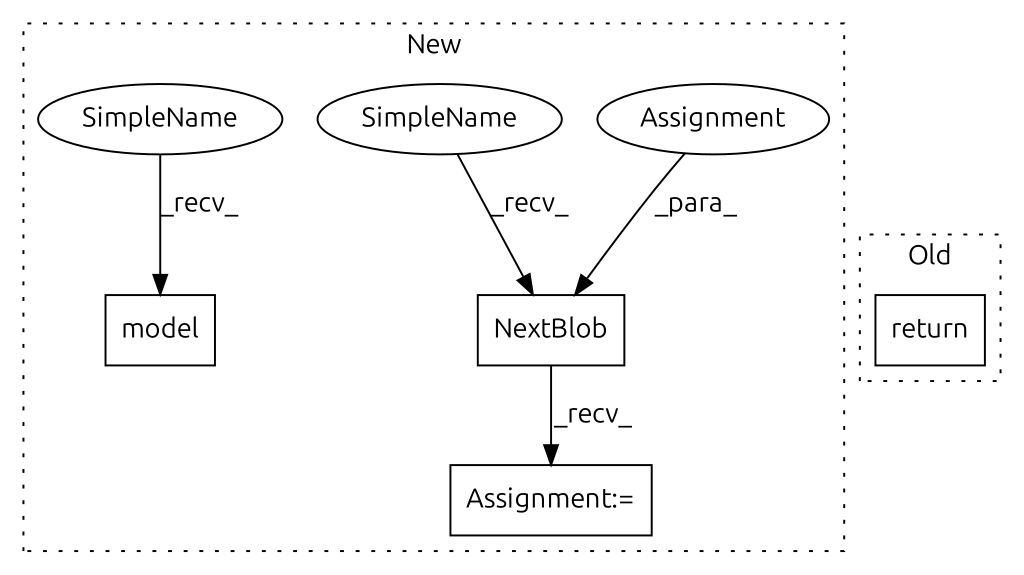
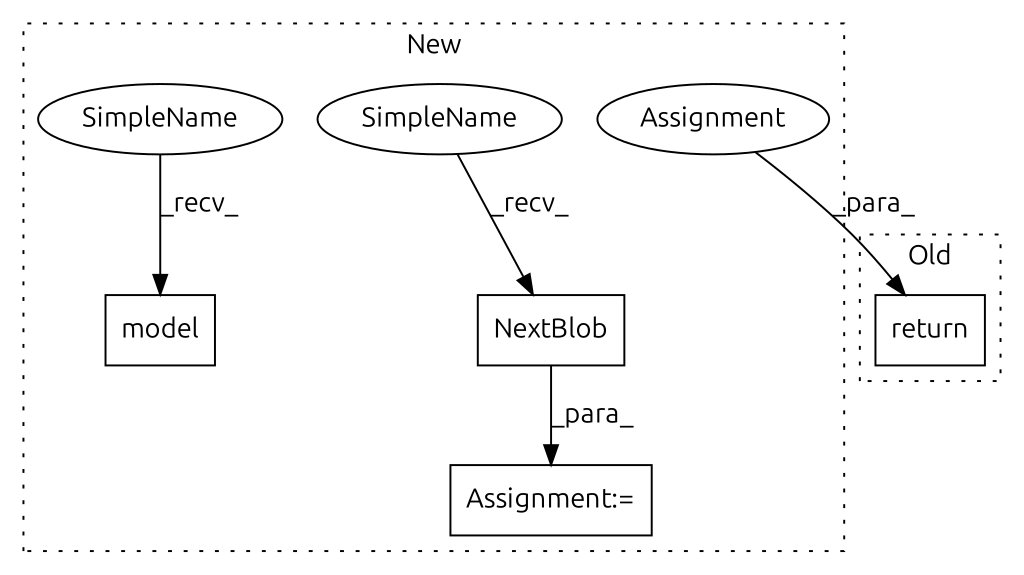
  digraph {
    fontname=Ubuntu
    node [a=32 fontname=Ubuntu l=7 shape=box]
    edge [fontname=Ubuntu]
    n1 [l="9,1" label=NextBlob s="5307,5329"]
    n2 [label=model s=5383]
    n3 [a=45 l=13 label=Assignment s=5316 shape=ellipse]
    n4 [a=7 l=1 label="Assignment:=" s=5431]
    n5 [a=42 l=2 label=SimpleName s=5380 shape=ellipse]
    n6 [a=42 l=2 label=SimpleName s=5304 shape=ellipse]
    n7 [a=41 label=return s=4964]
    subgraph cluster_1 {
      label=New
      style=dotted
      n1
      n2
      n3
      n4
      n5
      n6
    }
    subgraph cluster_2 {
      label=Old
      style=dotted
      n7
    }
-   n1 -> n4 [label=_recv_]
-   n3 -> n1 [label=_para_]
+   n1 -> n4 [label=_para_]
+   n3 -> n7 [label=_para_]
    n5 -> n2 [label=_recv_]
    n6 -> n1 [label=_recv_]
  }
